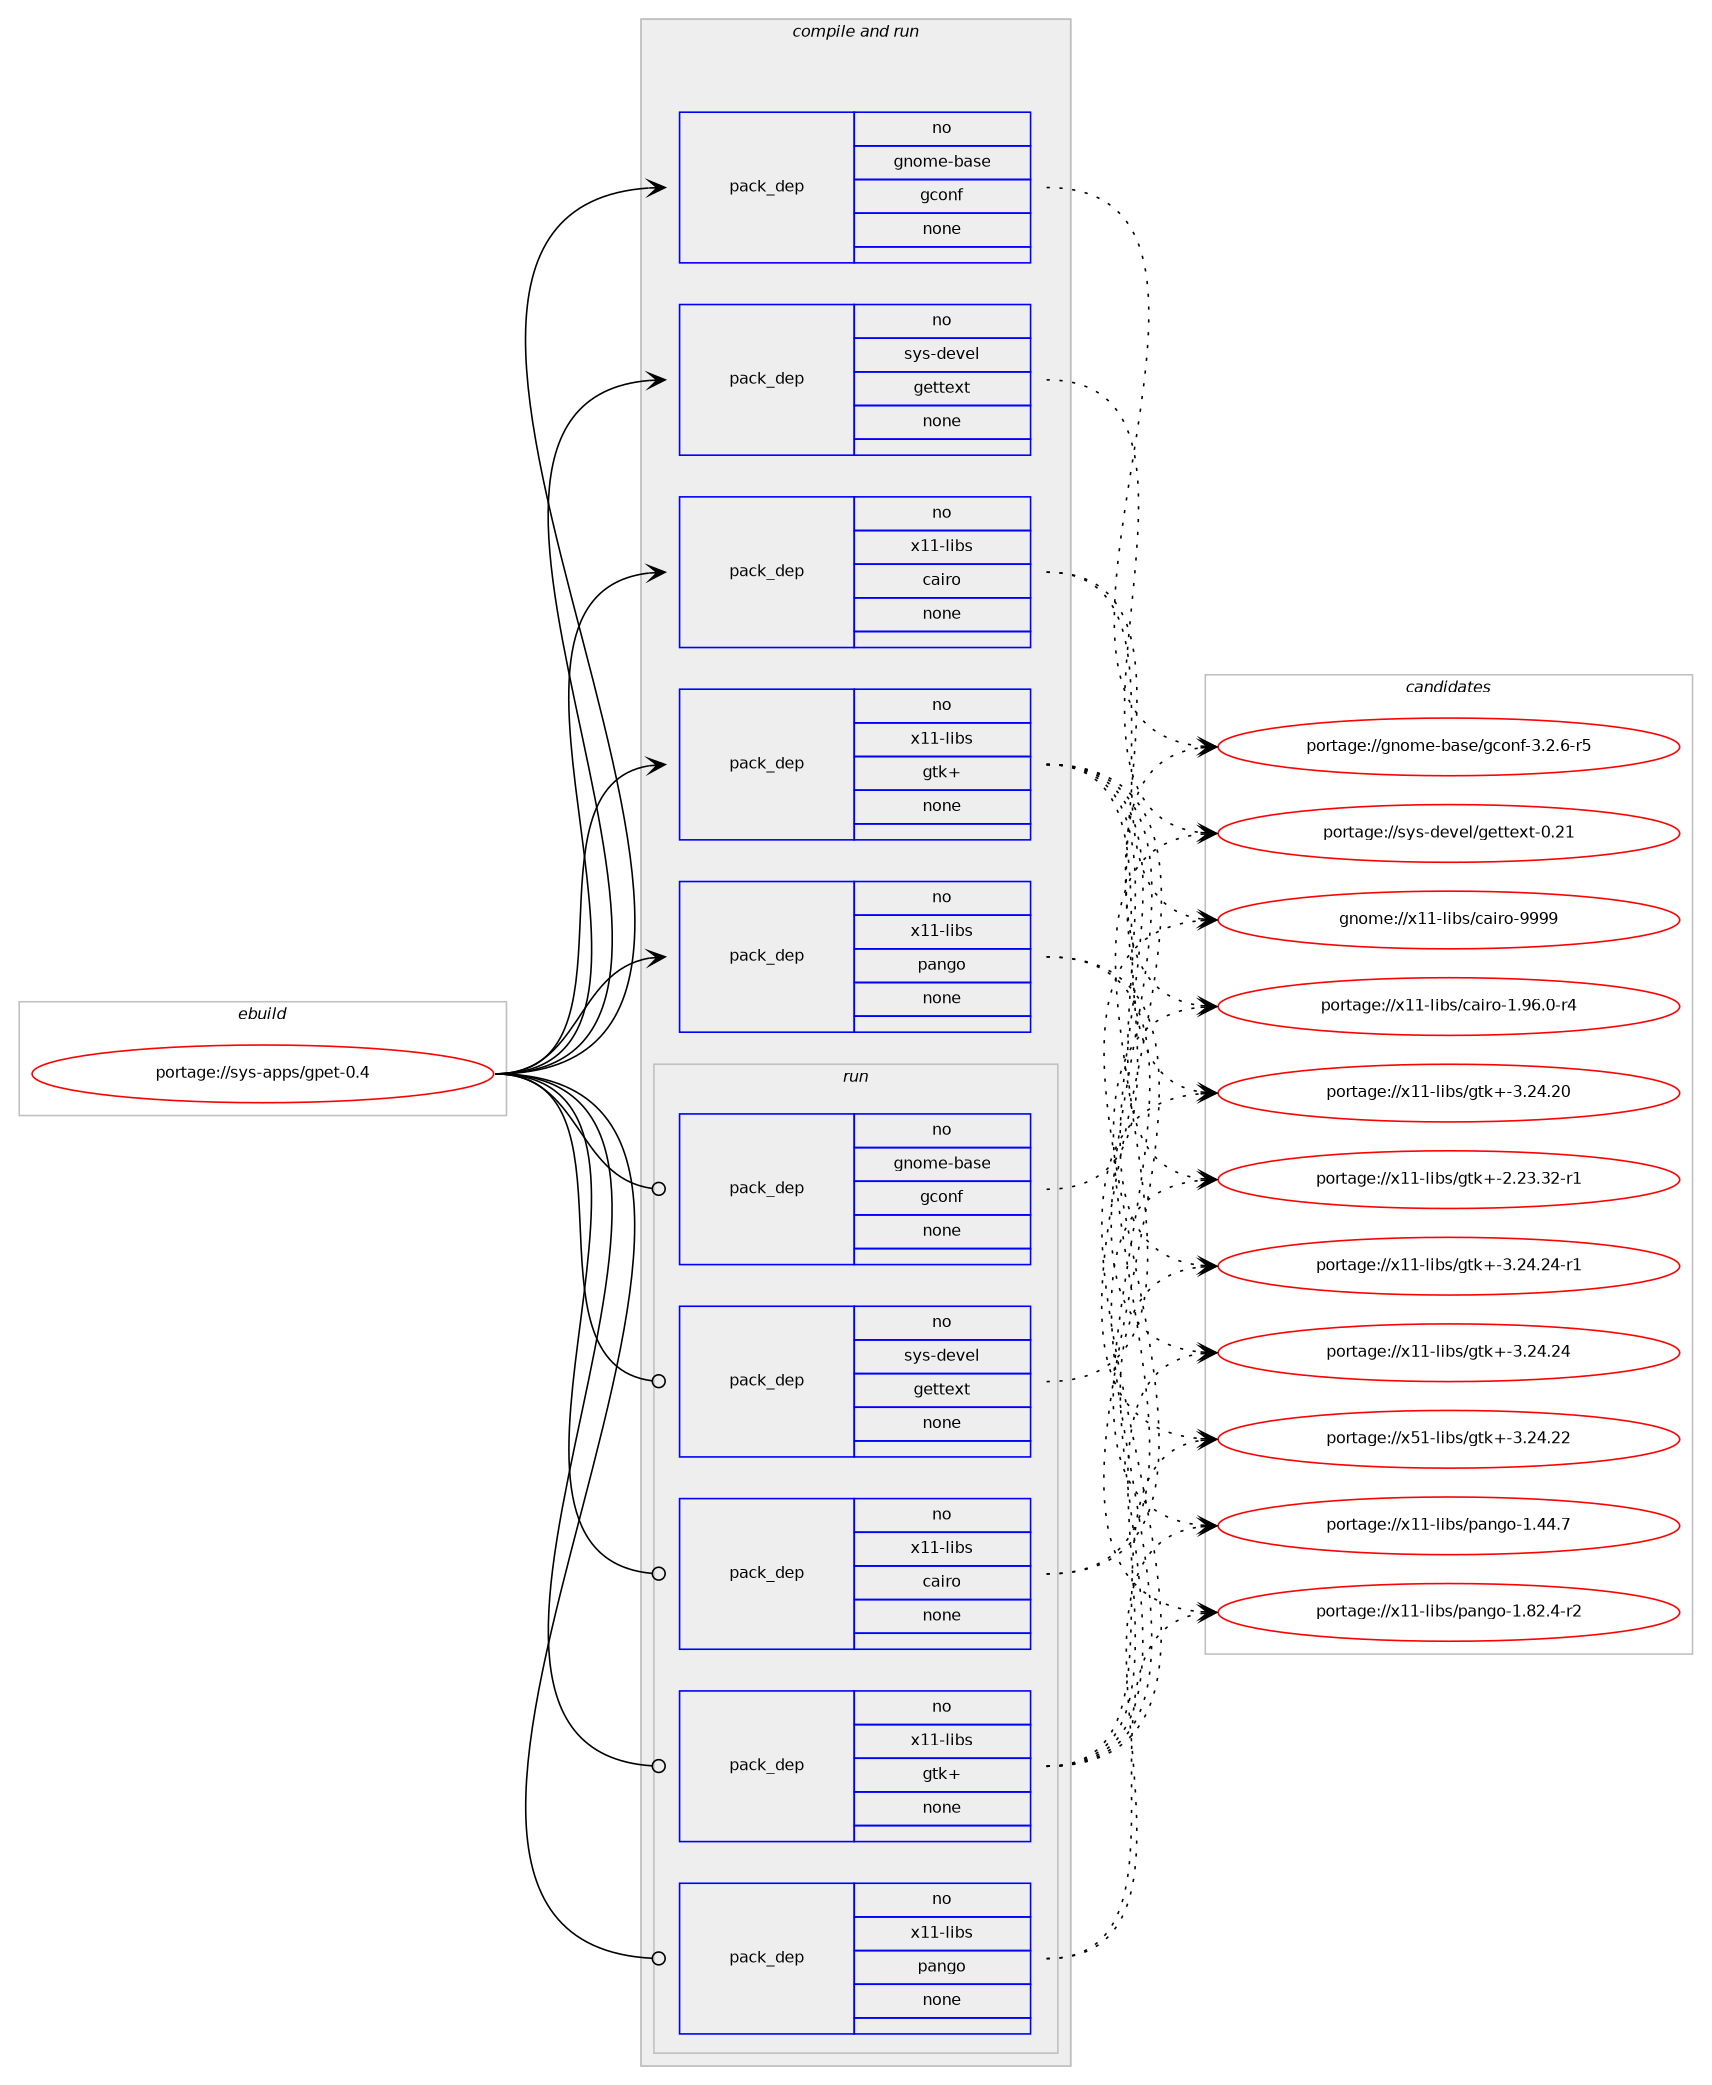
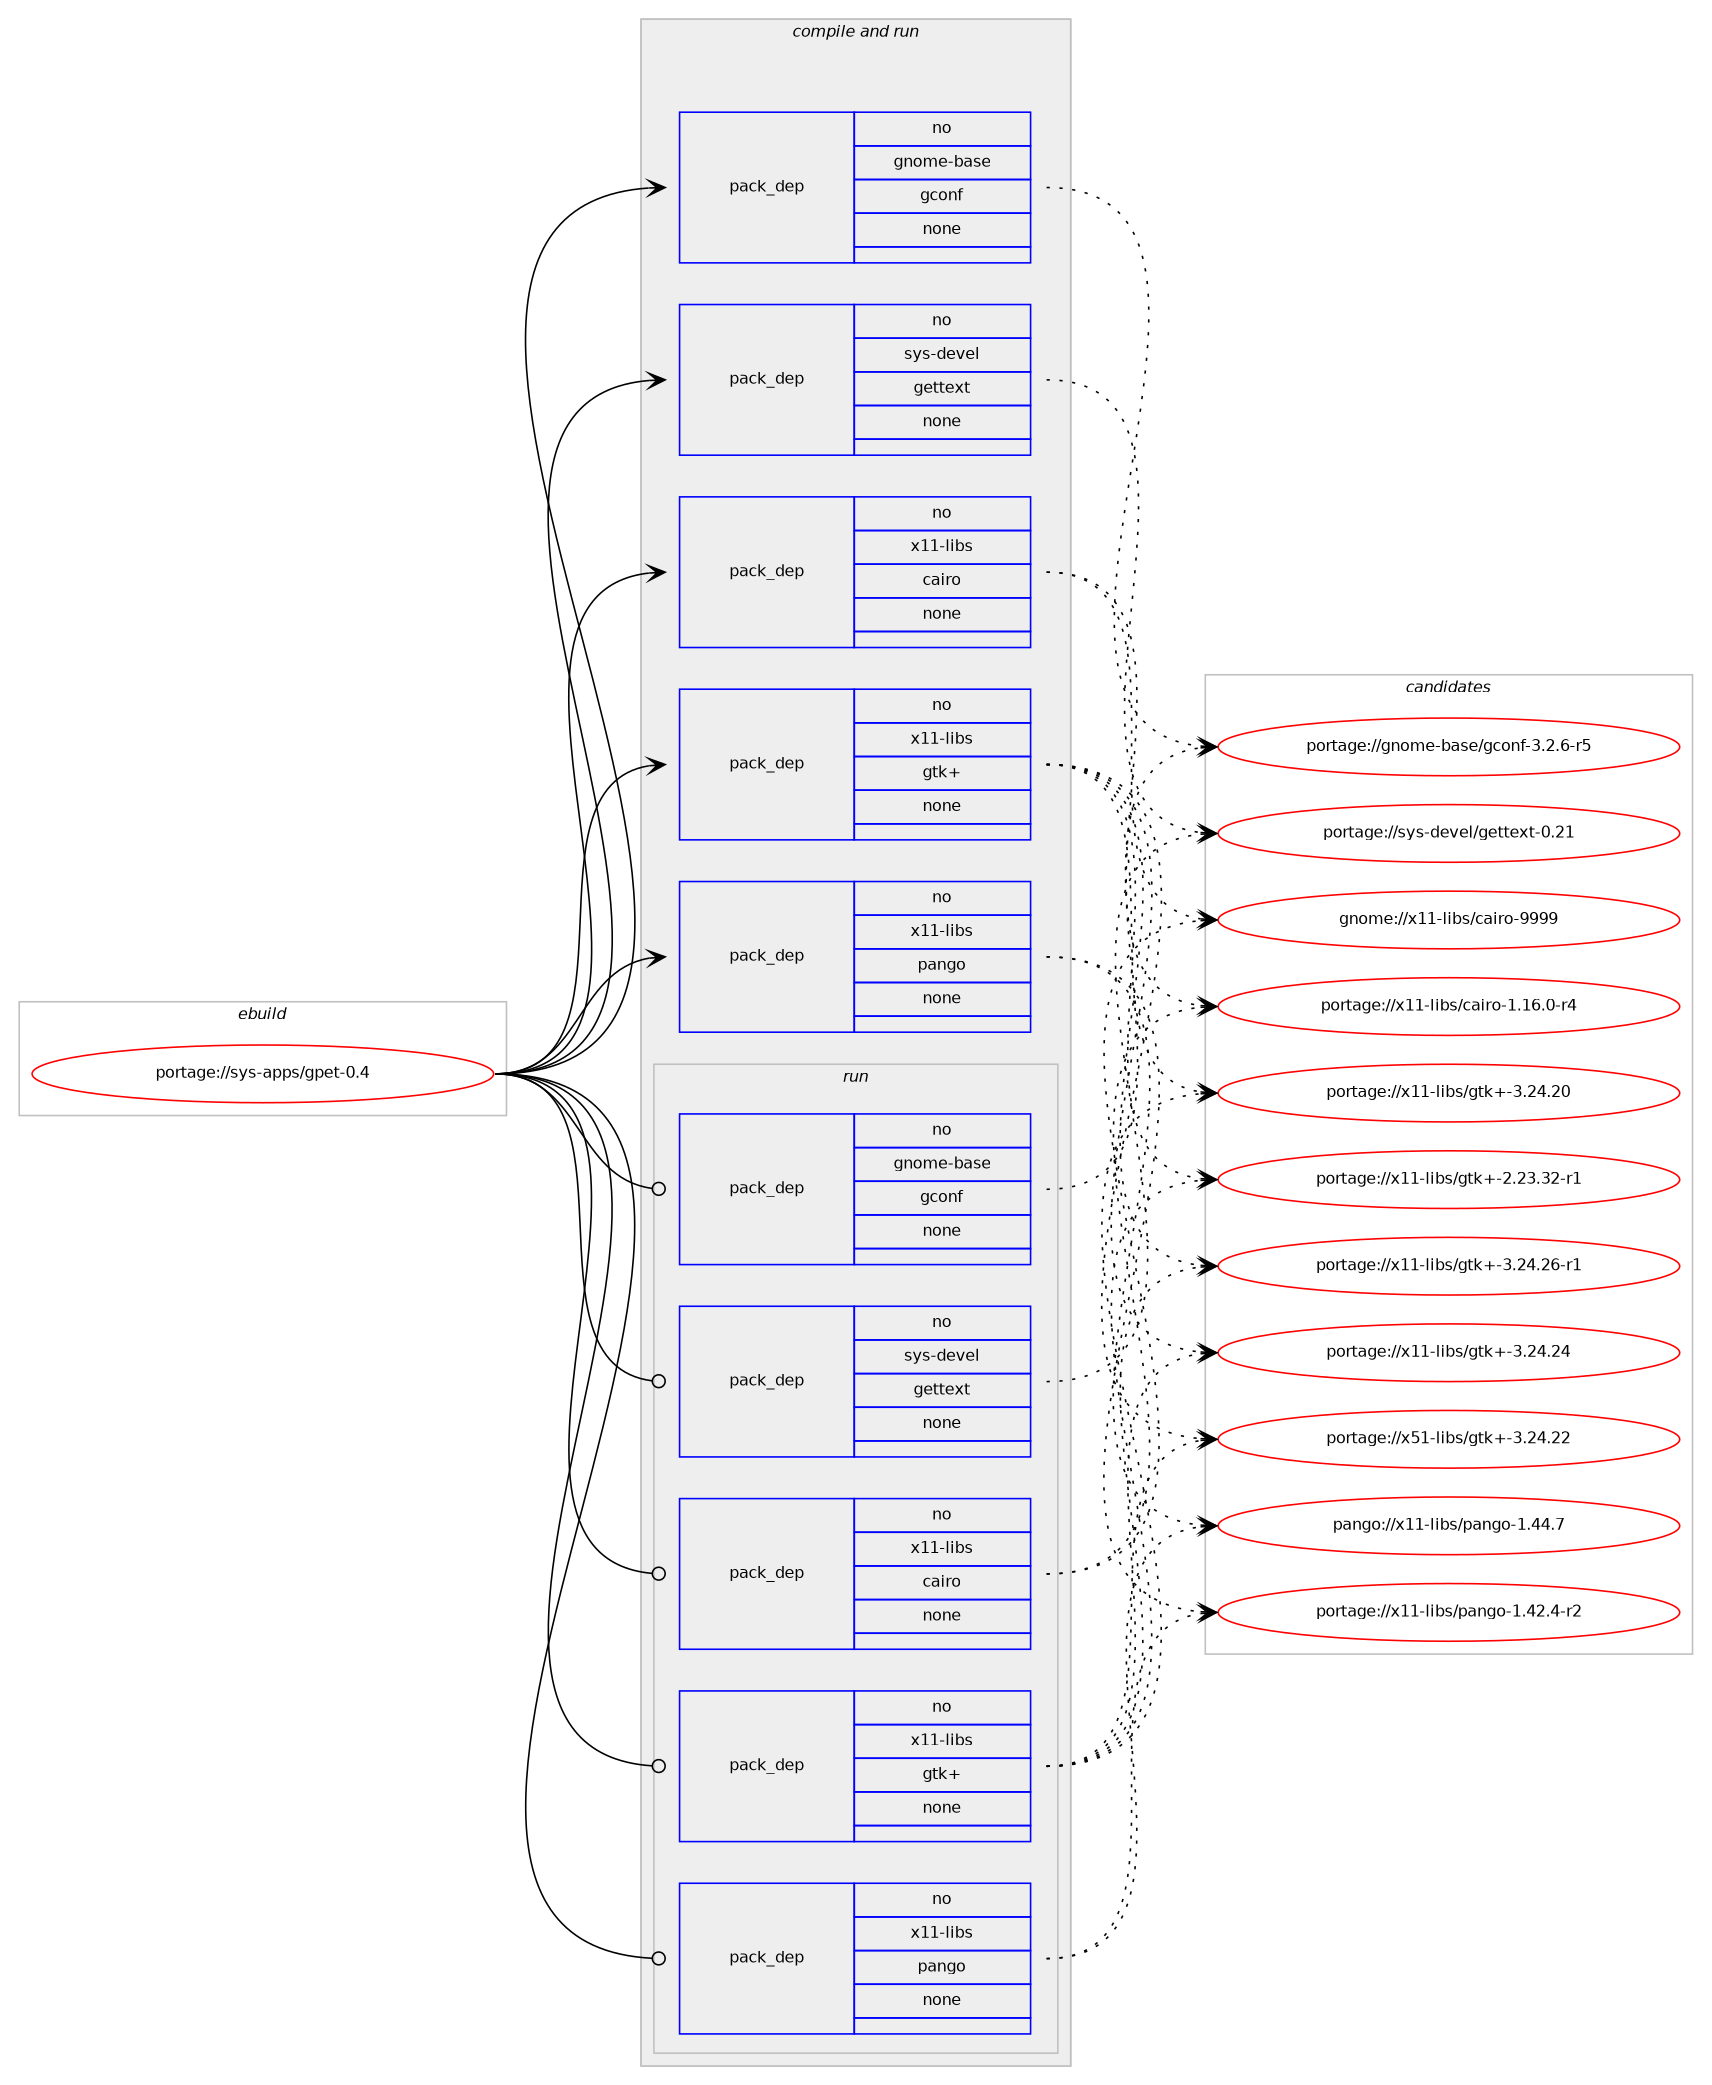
  digraph {
    compound=true
    concentrate=true
    fontname=Helvetica
    fontsize=10
    newrank=true
    rankdir=LR
    ranksep=1.5
    node [color=red fontname=Helvetica fontsize=10]
    edge [arrowhead=vee headport=w style=dotted tailport=e weight=100]
    n1 [label="portage://sys-apps/gpet-0.4" width=4]
    n2 [color=blue label=<<TABLE BORDER="0" CELLBORDER="1" CELLSPACING="0" CELLPADDING="4" WIDTH="220"><TR><TD ROWSPAN="6" CELLPADDING="30">pack_dep</TD></TR><TR><TD WIDTH="110">no</TD></TR><TR><TD>gnome-base</TD></TR><TR><TD>gconf</TD></TR><TR><TD>none</TD></TR><TR><TD></TD></TR></TABLE>> shape=none]
    n3 [color=blue label=<<TABLE BORDER="0" CELLBORDER="1" CELLSPACING="0" CELLPADDING="4" WIDTH="220"><TR><TD ROWSPAN="6" CELLPADDING="30">pack_dep</TD></TR><TR><TD WIDTH="110">no</TD></TR><TR><TD>sys-devel</TD></TR><TR><TD>gettext</TD></TR><TR><TD>none</TD></TR><TR><TD></TD></TR></TABLE>> shape=none]
    n4 [color=blue label=<<TABLE BORDER="0" CELLBORDER="1" CELLSPACING="0" CELLPADDING="4" WIDTH="220"><TR><TD ROWSPAN="6" CELLPADDING="30">pack_dep</TD></TR><TR><TD WIDTH="110">no</TD></TR><TR><TD>x11-libs</TD></TR><TR><TD>cairo</TD></TR><TR><TD>none</TD></TR><TR><TD></TD></TR></TABLE>> shape=none]
    n5 [color=blue label=<<TABLE BORDER="0" CELLBORDER="1" CELLSPACING="0" CELLPADDING="4" WIDTH="220"><TR><TD ROWSPAN="6" CELLPADDING="30">pack_dep</TD></TR><TR><TD WIDTH="110">no</TD></TR><TR><TD>x11-libs</TD></TR><TR><TD>gtk+</TD></TR><TR><TD>none</TD></TR><TR><TD></TD></TR></TABLE>> shape=none]
    n6 [color=blue label=<<TABLE BORDER="0" CELLBORDER="1" CELLSPACING="0" CELLPADDING="4" WIDTH="220"><TR><TD ROWSPAN="6" CELLPADDING="30">pack_dep</TD></TR><TR><TD WIDTH="110">no</TD></TR><TR><TD>x11-libs</TD></TR><TR><TD>pango</TD></TR><TR><TD>none</TD></TR><TR><TD></TD></TR></TABLE>> shape=none]
    n7 [color=blue label=<<TABLE BORDER="0" CELLBORDER="1" CELLSPACING="0" CELLPADDING="4" WIDTH="220"><TR><TD ROWSPAN="6" CELLPADDING="30">pack_dep</TD></TR><TR><TD WIDTH="110">no</TD></TR><TR><TD>gnome-base</TD></TR><TR><TD>gconf</TD></TR><TR><TD>none</TD></TR><TR><TD></TD></TR></TABLE>> shape=none]
    n8 [color=blue label=<<TABLE BORDER="0" CELLBORDER="1" CELLSPACING="0" CELLPADDING="4" WIDTH="220"><TR><TD ROWSPAN="6" CELLPADDING="30">pack_dep</TD></TR><TR><TD WIDTH="110">no</TD></TR><TR><TD>sys-devel</TD></TR><TR><TD>gettext</TD></TR><TR><TD>none</TD></TR><TR><TD></TD></TR></TABLE>> shape=none]
    n9 [color=blue label=<<TABLE BORDER="0" CELLBORDER="1" CELLSPACING="0" CELLPADDING="4" WIDTH="220"><TR><TD ROWSPAN="6" CELLPADDING="30">pack_dep</TD></TR><TR><TD WIDTH="110">no</TD></TR><TR><TD>x11-libs</TD></TR><TR><TD>cairo</TD></TR><TR><TD>none</TD></TR><TR><TD></TD></TR></TABLE>> shape=none]
    n10 [color=blue label=<<TABLE BORDER="0" CELLBORDER="1" CELLSPACING="0" CELLPADDING="4" WIDTH="220"><TR><TD ROWSPAN="6" CELLPADDING="30">pack_dep</TD></TR><TR><TD WIDTH="110">no</TD></TR><TR><TD>x11-libs</TD></TR><TR><TD>gtk+</TD></TR><TR><TD>none</TD></TR><TR><TD></TD></TR></TABLE>> shape=none]
    n11 [color=blue label=<<TABLE BORDER="0" CELLBORDER="1" CELLSPACING="0" CELLPADDING="4" WIDTH="220"><TR><TD ROWSPAN="6" CELLPADDING="30">pack_dep</TD></TR><TR><TD WIDTH="110">no</TD></TR><TR><TD>x11-libs</TD></TR><TR><TD>pango</TD></TR><TR><TD>none</TD></TR><TR><TD></TD></TR></TABLE>> shape=none]
    n12 [label="portage://gnome-base/gconf-3.2.6-r5" width=4]
    n13 [label="portage://sys-devel/gettext-0.21" width=4]
    n14 [label="gnome://x11-libs/cairo-9999" width=4]
-   n15 [label="portage://x11-libs/cairo-1.96.0-r4" width=4]
-   n16 [label="portage://x11-libs/gtk+-3.24.24-r1" width=4]
+   n15 [label="portage://x11-libs/cairo-1.16.0-r4" width=4]
+   n16 [label="portage://x11-libs/gtk+-3.24.26-r1" width=4]
    n17 [label="portage://x11-libs/gtk+-3.24.24" width=4]
    n18 [label="portage://x51-libs/gtk+-3.24.22" width=4]
    n19 [label="portage://x11-libs/gtk+-3.24.20" width=4]
    n20 [label="portage://x11-libs/gtk+-2.23.32-r1" width=4]
-   n21 [label="portage://x11-libs/pango-1.44.7" width=4]
-   n22 [label="portage://x11-libs/pango-1.82.4-r2" width=4]
+   n21 [label="pango://x11-libs/pango-1.44.7" width=4]
+   n22 [label="portage://x11-libs/pango-1.42.4-r2" width=4]
    subgraph cluster_1 {
      color=gray
      label=<<i>ebuild</i>>
      rank=same
      n1
    }
    subgraph cluster_2 {
      color=gray
      label=<<i>dependencies</i>>
      subgraph cluster_3 {
        color=gray
        fillcolor="#eeeeee"
        label=<<i>compile</i>>
        style=filled
        subgraph sub_4 {
          color=gray
          fillcolor="#eeeeee"
          label=<<i>compile</i>>
          style=filled
          n2
        }
        subgraph sub_5 {
          color=gray
          fillcolor="#eeeeee"
          label=<<i>compile</i>>
          style=filled
          n3
        }
        subgraph sub_6 {
          color=gray
          fillcolor="#eeeeee"
          label=<<i>compile</i>>
          style=filled
          n4
        }
        subgraph sub_7 {
          color=gray
          fillcolor="#eeeeee"
          label=<<i>compile</i>>
          style=filled
          n5
        }
        subgraph sub_8 {
          color=gray
          fillcolor="#eeeeee"
          label=<<i>compile</i>>
          style=filled
          n6
        }
      }
      subgraph cluster_9 {
        color=gray
        fillcolor="#eeeeee"
        label=<<i>compile and run</i>>
        style=filled
      }
      subgraph cluster_10 {
        color=gray
        fillcolor="#eeeeee"
        label=<<i>run</i>>
        style=filled
        subgraph sub_11 {
          color=gray
          fillcolor="#eeeeee"
          label=<<i>run</i>>
          style=filled
          n7
        }
        subgraph sub_12 {
          color=gray
          fillcolor="#eeeeee"
          label=<<i>run</i>>
          style=filled
          n8
        }
        subgraph sub_13 {
          color=gray
          fillcolor="#eeeeee"
          label=<<i>run</i>>
          style=filled
          n9
        }
        subgraph sub_14 {
          color=gray
          fillcolor="#eeeeee"
          label=<<i>run</i>>
          style=filled
          n10
        }
        subgraph sub_15 {
          color=gray
          fillcolor="#eeeeee"
          label=<<i>run</i>>
          style=filled
          n11
        }
      }
    }
    subgraph cluster_16 {
      color=gray
      label=<<i>candidates</i>>
      rank=same
      subgraph sub_17 {
        color=black
        label=<<i>candidates</i>>
        nodesep=1
        rank=same
        n12
      }
      subgraph sub_18 {
        color=black
        label=<<i>candidates</i>>
        nodesep=1
        rank=same
        n13
      }
      subgraph sub_19 {
        color=black
        label=<<i>candidates</i>>
        nodesep=1
        rank=same
        n14
        n15
      }
      subgraph sub_20 {
        color=black
        label=<<i>candidates</i>>
        nodesep=1
        rank=same
        n16
        n17
        n18
        n19
        n20
      }
      subgraph sub_21 {
        color=black
        label=<<i>candidates</i>>
        nodesep=1
        rank=same
        n21
        n22
      }
      subgraph sub_22 {
        color=black
        label=<<i>candidates</i>>
        nodesep=1
        rank=same
        n12
      }
      subgraph sub_23 {
        color=black
        label=<<i>candidates</i>>
        nodesep=1
        rank=same
        n13
      }
      subgraph sub_24 {
        color=black
        label=<<i>candidates</i>>
        nodesep=1
        rank=same
        n14
        n15
      }
      subgraph sub_25 {
        color=black
        label=<<i>candidates</i>>
        nodesep=1
        rank=same
        n16
        n17
        n18
        n19
        n20
      }
      subgraph sub_26 {
        color=black
        label=<<i>candidates</i>>
        nodesep=1
        rank=same
        n21
        n22
      }
    }
    n1 -> n2 [style=solid weight=20]
    n1 -> n3 [style=solid weight=20]
    n1 -> n4 [style=solid weight=20]
    n1 -> n5 [style=solid weight=20]
    n1 -> n6 [style=solid weight=20]
    n1 -> n7 [arrowhead=odot style=solid weight=20]
    n1 -> n8 [arrowhead=odot style=solid weight=20]
    n1 -> n9 [arrowhead=odot style=solid weight=20]
    n1 -> n10 [arrowhead=odot style=solid weight=20]
    n1 -> n11 [arrowhead=odot style=solid weight=20]
    n2 -> n12
    n3 -> n13
    n4 -> n14
    n4 -> n15
    n5 -> n16
    n5 -> n17
    n5 -> n18
    n5 -> n19
    n5 -> n20
    n6 -> n21
    n6 -> n22
    n7 -> n12
    n8 -> n13
    n9 -> n14
    n9 -> n15
    n10 -> n16
    n10 -> n17
    n10 -> n18
    n10 -> n19
    n10 -> n20
    n11 -> n21
    n11 -> n22
  }
